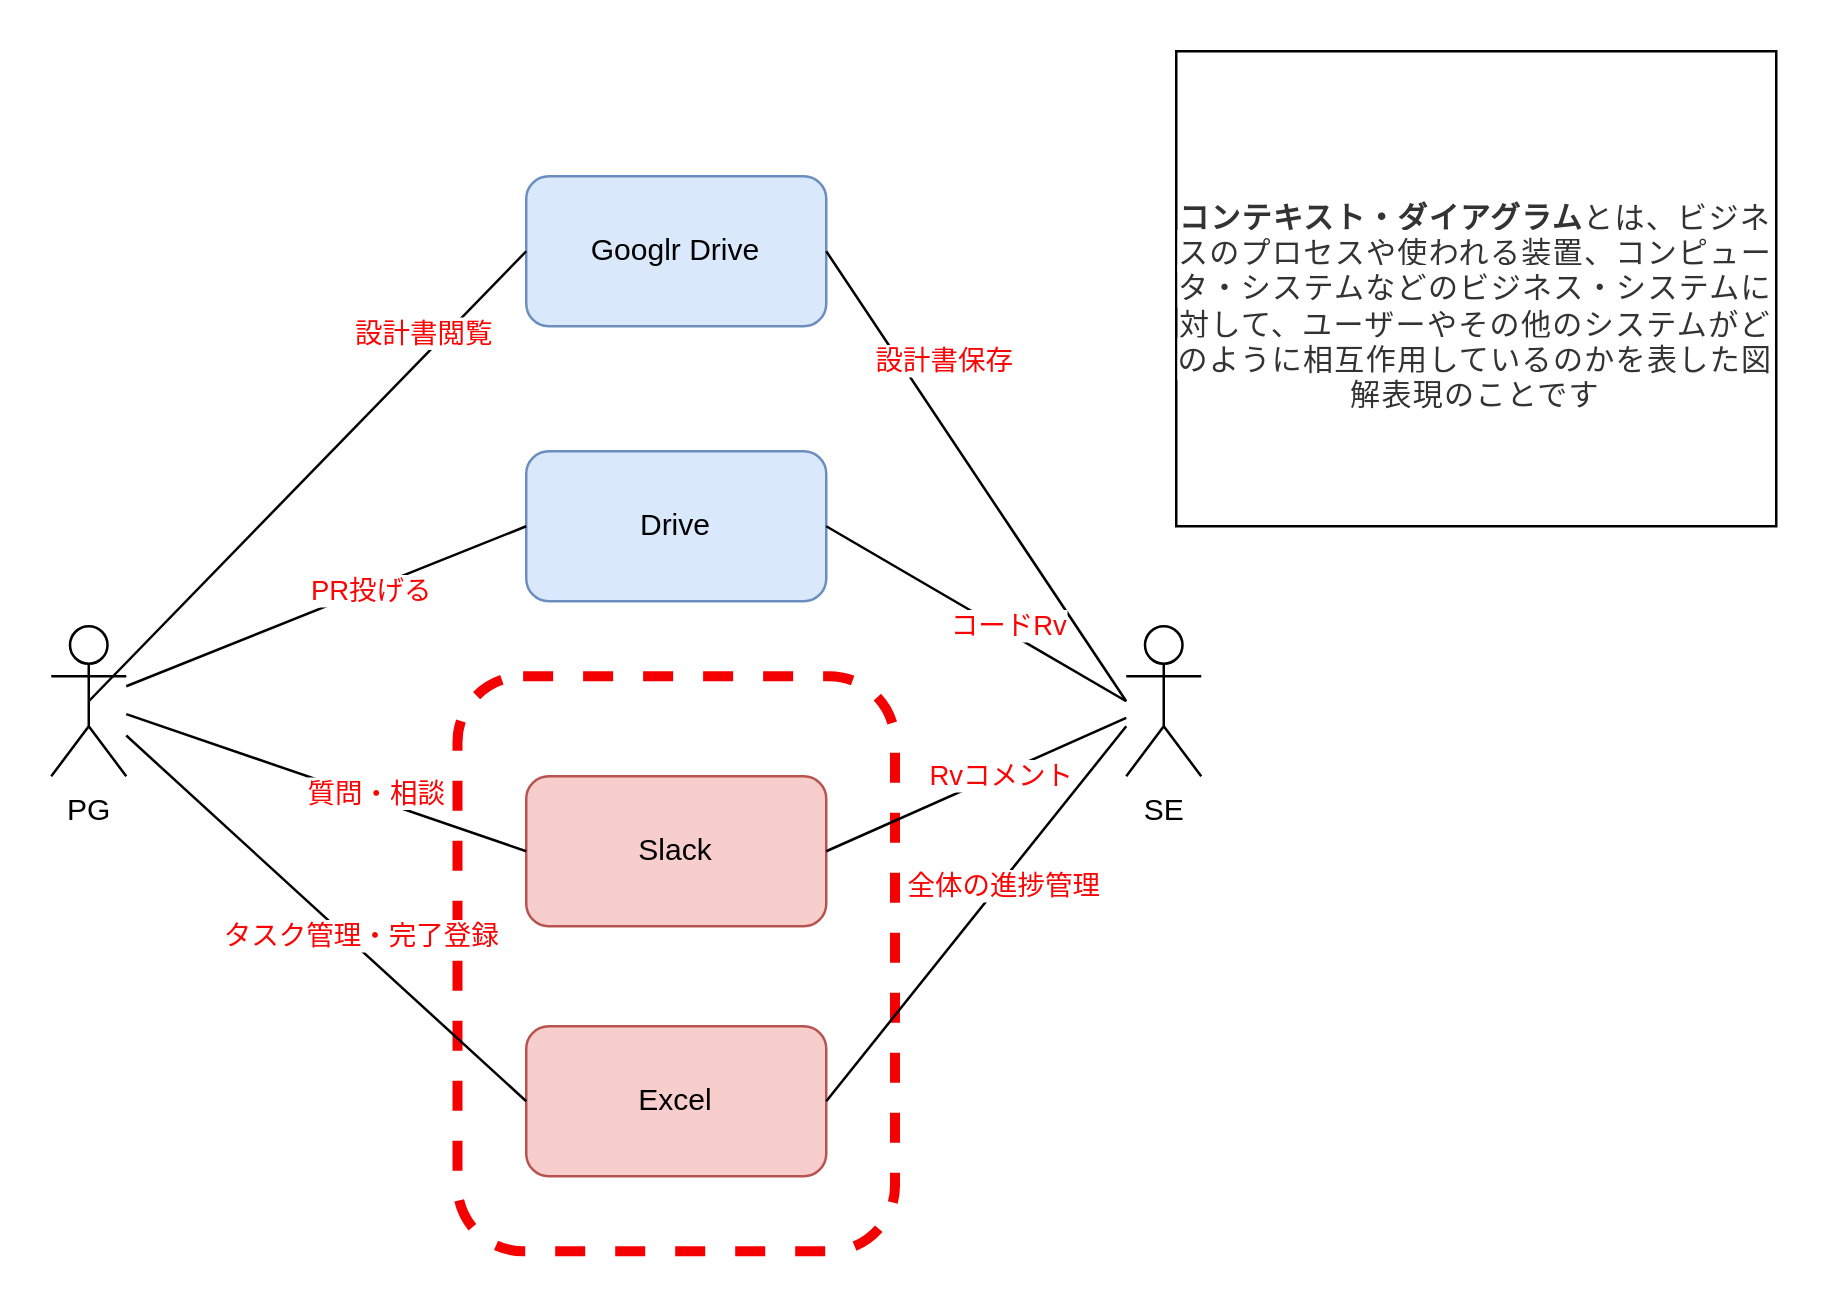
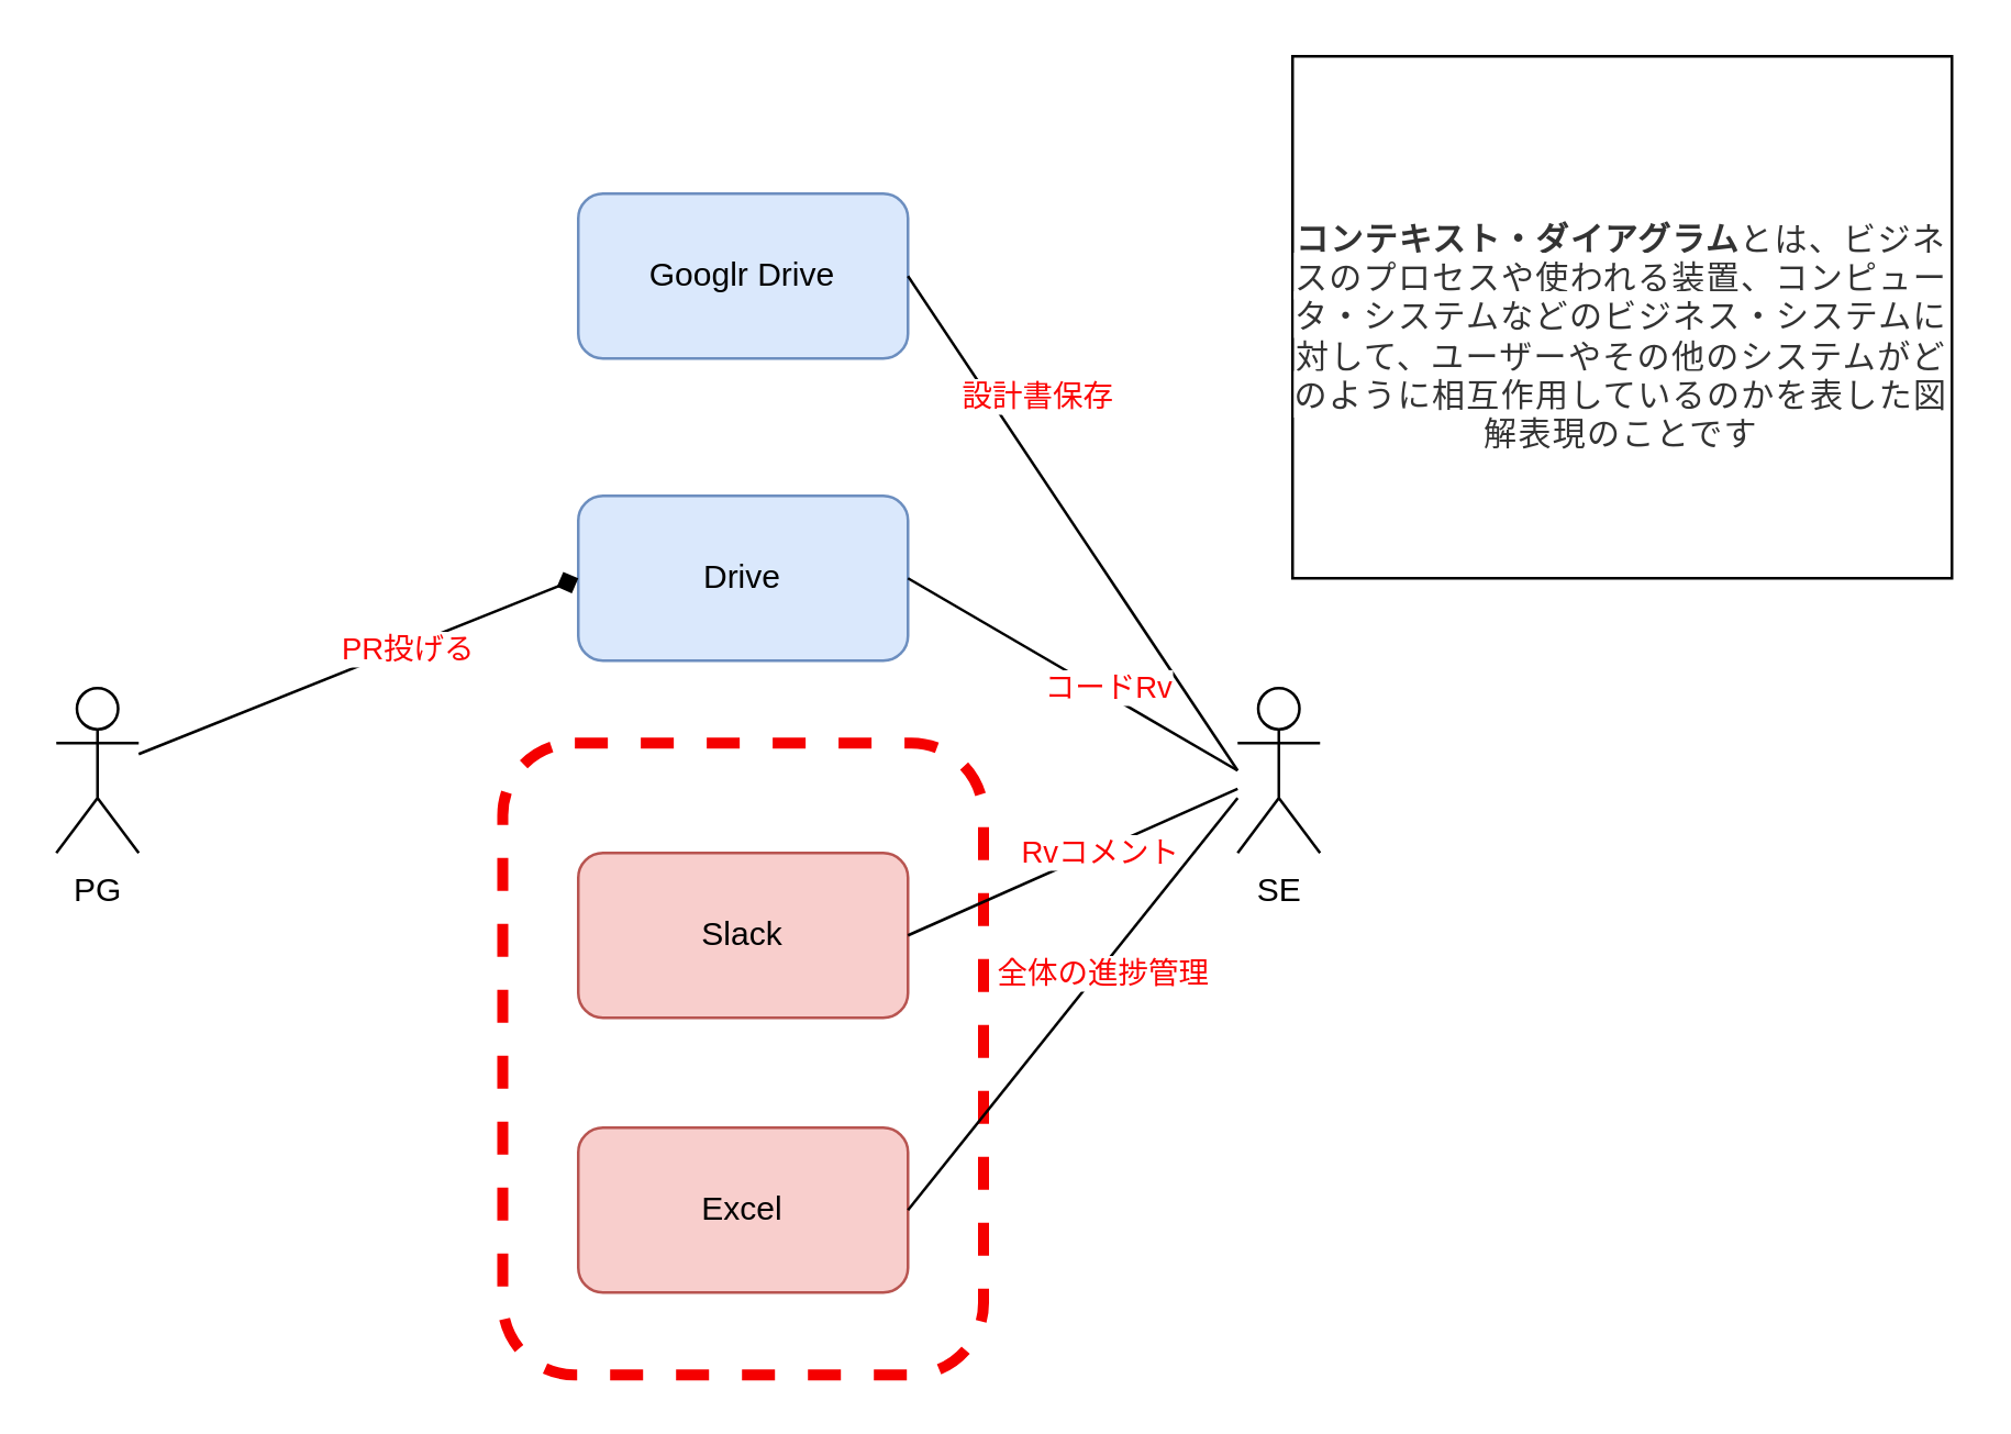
  <mxCell id="0" />
  <mxCell id="1" parent="0" />
  <mxCell id="2" value="" style="rounded=1;whiteSpace=wrap;html=1;dashed=1;fillColor=none;strokeColor=#f50000;strokeWidth=4;fontColor=#fb0404;" parent="1" vertex="1"><mxGeometry x="182.5" y="270" width="175" height="230" as="geometry" /></mxCell>
  <mxCell id="3" value="PG" style="shape=umlActor;verticalLabelPosition=bottom;verticalAlign=top;html=1;outlineConnect=0;" parent="1" vertex="1"><mxGeometry x="20" y="250" width="30" height="60" as="geometry" /></mxCell>
  <mxCell id="4" value="&lt;font color=&quot;#000000&quot;&gt;SE&lt;/font&gt;" style="shape=umlActor;verticalLabelPosition=bottom;verticalAlign=top;html=1;outlineConnect=0;fontColor=#fb0404;" parent="1" vertex="1"><mxGeometry x="450" y="250" width="30" height="60" as="geometry" /></mxCell>
  <mxCell id="5" value="Googlr Drive" style="rounded=1;whiteSpace=wrap;html=1;fillColor=#dae8fc;strokeColor=#6c8ebf;" parent="1" vertex="1"><mxGeometry x="210" y="70" width="120" height="60" as="geometry" /></mxCell>
  <mxCell id="6" value="Drive" style="rounded=1;whiteSpace=wrap;html=1;fillColor=#dae8fc;strokeColor=#6c8ebf;" parent="1" vertex="1"><mxGeometry x="210" y="180" width="120" height="60" as="geometry" /></mxCell>
  <mxCell id="7" value="Slack" style="rounded=1;whiteSpace=wrap;html=1;fillColor=#f8cecc;strokeColor=#b85450;" parent="1" vertex="1"><mxGeometry x="210" y="310" width="120" height="60" as="geometry" /></mxCell>
  <mxCell id="8" value="Excel" style="rounded=1;whiteSpace=wrap;html=1;fillColor=#f8cecc;strokeColor=#b85450;" parent="1" vertex="1"><mxGeometry x="210" y="410" width="120" height="60" as="geometry" /></mxCell>
- <mxCell id="9" value="" style="endArrow=none;html=1;rounded=0;entryX=0;entryY=0.5;entryDx=0;entryDy=0;exitX=0.5;exitY=0.5;exitDx=0;exitDy=0;exitPerimeter=0;" parent="1" source="3" target="5" edge="1"><mxGeometry width="50" height="50" relative="1" as="geometry"><mxPoint x="220" y="300" as="sourcePoint" /><mxPoint x="270" y="250" as="targetPoint" /></mxGeometry></mxCell>
- <mxCell id="10" value="設計書閲覧" style="edgeLabel;html=1;align=center;verticalAlign=middle;resizable=0;points=[];fontColor=#fb0404;" parent="9" vertex="1" connectable="0"><mxGeometry x="0.587" y="7" relative="1" as="geometry"><mxPoint as="offset" /></mxGeometry></mxCell>
  <mxCell id="11" value="" style="endArrow=none;html=1;rounded=0;entryX=1;entryY=0.5;entryDx=0;entryDy=0;fontColor=#fb0404;" parent="1" target="5" edge="1"><mxGeometry width="50" height="50" relative="1" as="geometry"><mxPoint x="450" y="280" as="sourcePoint" /><mxPoint x="180" y="250" as="targetPoint" /></mxGeometry></mxCell>
  <mxCell id="12" value="&lt;span style=&quot;white-space: pre;&quot;&gt;&#09;&lt;/span&gt;設計書保存" style="edgeLabel;html=1;align=center;verticalAlign=middle;resizable=0;points=[];fontColor=#fb0404;" parent="11" vertex="1" connectable="0"><mxGeometry x="0.493" y="-5" relative="1" as="geometry"><mxPoint as="offset" /></mxGeometry></mxCell>
  <mxCell id="13" value="" style="endArrow=none;html=1;rounded=0;entryX=1;entryY=0.5;entryDx=0;entryDy=0;fontColor=#fb0404;" parent="1" target="6" edge="1"><mxGeometry width="50" height="50" relative="1" as="geometry"><mxPoint x="450" y="280" as="sourcePoint" /><mxPoint x="270" y="250" as="targetPoint" /></mxGeometry></mxCell>
  <mxCell id="14" value="コードRv" style="edgeLabel;html=1;align=center;verticalAlign=middle;resizable=0;points=[];fontColor=#fb0404;" parent="13" vertex="1" connectable="0"><mxGeometry x="-0.177" y="-3" relative="1" as="geometry"><mxPoint y="1" as="offset" /></mxGeometry></mxCell>
- <mxCell id="15" value="" style="endArrow=none;html=1;rounded=0;entryX=0;entryY=0.5;entryDx=0;entryDy=0;" parent="1" source="3" target="6" edge="1"><mxGeometry width="50" height="50" relative="1" as="geometry"><mxPoint x="220" y="300" as="sourcePoint" /><mxPoint x="270" y="250" as="targetPoint" /></mxGeometry></mxCell>
+ <mxCell id="15" value="" style="endArrow=diamond;html=1;rounded=0;entryX=0;entryY=0.5;entryDx=0;entryDy=0;" parent="1" source="3" target="6" edge="1"><mxGeometry width="50" height="50" relative="1" as="geometry"><mxPoint x="220" y="300" as="sourcePoint" /><mxPoint x="270" y="250" as="targetPoint" /></mxGeometry></mxCell>
  <mxCell id="16" value="PR投げる" style="edgeLabel;html=1;align=center;verticalAlign=middle;resizable=0;points=[];fontColor=#fb0404;" parent="15" vertex="1" connectable="0"><mxGeometry x="0.223" relative="1" as="geometry"><mxPoint as="offset" /></mxGeometry></mxCell>
- <mxCell id="17" value="" style="endArrow=none;html=1;rounded=0;entryX=0;entryY=0.5;entryDx=0;entryDy=0;" parent="1" source="3" target="7" edge="1"><mxGeometry width="50" height="50" relative="1" as="geometry"><mxPoint x="60" y="286" as="sourcePoint" /><mxPoint x="220" y="240" as="targetPoint" /></mxGeometry></mxCell>
- <mxCell id="18" value="質問・相談" style="edgeLabel;html=1;align=center;verticalAlign=middle;resizable=0;points=[];fontColor=#fb0404;" parent="17" vertex="1" connectable="0"><mxGeometry x="0.23" y="2" relative="1" as="geometry"><mxPoint as="offset" /></mxGeometry></mxCell>
  <mxCell id="19" value="" style="endArrow=none;html=1;rounded=0;entryX=1;entryY=0.5;entryDx=0;entryDy=0;fontColor=#fb0404;" parent="1" source="4" target="7" edge="1"><mxGeometry width="50" height="50" relative="1" as="geometry"><mxPoint x="465" y="320" as="sourcePoint" /><mxPoint x="330" y="270" as="targetPoint" /></mxGeometry></mxCell>
  <mxCell id="20" value="Rvコメント" style="edgeLabel;html=1;align=center;verticalAlign=middle;resizable=0;points=[];fontColor=#fb0404;" parent="19" vertex="1" connectable="0"><mxGeometry x="-0.161" relative="1" as="geometry"><mxPoint as="offset" /></mxGeometry></mxCell>
  <mxCell id="21" value="" style="endArrow=none;html=1;rounded=0;entryX=1;entryY=0.5;entryDx=0;entryDy=0;fontColor=#fb0404;" parent="1" target="8" edge="1"><mxGeometry width="50" height="50" relative="1" as="geometry"><mxPoint x="450" y="290" as="sourcePoint" /><mxPoint x="350" y="350" as="targetPoint" /></mxGeometry></mxCell>
  <mxCell id="22" value="全体の進捗管理" style="edgeLabel;html=1;align=center;verticalAlign=middle;resizable=0;points=[];fontColor=#fb0404;" parent="21" vertex="1" connectable="0"><mxGeometry x="-0.163" y="1" relative="1" as="geometry"><mxPoint as="offset" /></mxGeometry></mxCell>
- <mxCell id="23" value="" style="endArrow=none;html=1;rounded=0;entryX=0;entryY=0.5;entryDx=0;entryDy=0;" parent="1" source="3" target="8" edge="1"><mxGeometry width="50" height="50" relative="1" as="geometry"><mxPoint x="60" y="295" as="sourcePoint" /><mxPoint x="230" y="350" as="targetPoint" /></mxGeometry></mxCell>
- <mxCell id="24" value="タスク管理・完了登録" style="edgeLabel;html=1;align=center;verticalAlign=middle;resizable=0;points=[];fontColor=#fb0404;" parent="23" vertex="1" connectable="0"><mxGeometry x="0.131" y="4" relative="1" as="geometry"><mxPoint as="offset" /></mxGeometry></mxCell>
  <mxCell id="25" value="&lt;br&gt;&lt;font style=&quot;font-size: 12px;&quot;&gt;&lt;strong style=&quot;box-sizing: border-box; margin: 0px; padding: 0px; letter-spacing: 0.54px; font-weight: 700; color: rgb(51, 51, 51); font-family: &amp;quot;Yu Gothic&amp;quot;, &amp;quot;Hiragino Kaku Gothic Pro&amp;quot;, Meiryo, &amp;quot;MS PGothic&amp;quot;, &amp;quot;Segoe UI&amp;quot;, Verdana, Helvetica, Arial, sans-serif; font-style: normal; font-variant-ligatures: normal; font-variant-caps: normal; orphans: 2; text-align: start; text-indent: 0px; text-transform: none; widows: 2; word-spacing: 0px; -webkit-text-stroke-width: 0px; background-color: rgb(255, 255, 255); text-decoration-thickness: initial; text-decoration-style: initial; text-decoration-color: initial;&quot;&gt;コンテキスト・ダイアグラム&lt;/strong&gt;&lt;span style=&quot;color: rgb(51, 51, 51); font-family: &amp;quot;Yu Gothic&amp;quot;, &amp;quot;Hiragino Kaku Gothic Pro&amp;quot;, Meiryo, &amp;quot;MS PGothic&amp;quot;, &amp;quot;Segoe UI&amp;quot;, Verdana, Helvetica, Arial, sans-serif; font-style: normal; font-variant-ligatures: normal; font-variant-caps: normal; font-weight: 500; letter-spacing: 0.54px; orphans: 2; text-align: start; text-indent: 0px; text-transform: none; widows: 2; word-spacing: 0px; -webkit-text-stroke-width: 0px; background-color: rgb(255, 255, 255); text-decoration-thickness: initial; text-decoration-style: initial; text-decoration-color: initial; float: none; display: inline !important;&quot;&gt;とは、ビジネスのプロセスや使われる装置、コンピュータ・システムなどのビジネス・システムに対して、ユーザーやその他のシステムがどのように相互作用しているのかを表した図解表現のことです&lt;/span&gt;&lt;/font&gt;&lt;br&gt;" style="rounded=0;whiteSpace=wrap;html=1;" parent="1" vertex="1"><mxGeometry x="470" y="20" width="240" height="190" as="geometry" /></mxCell>
